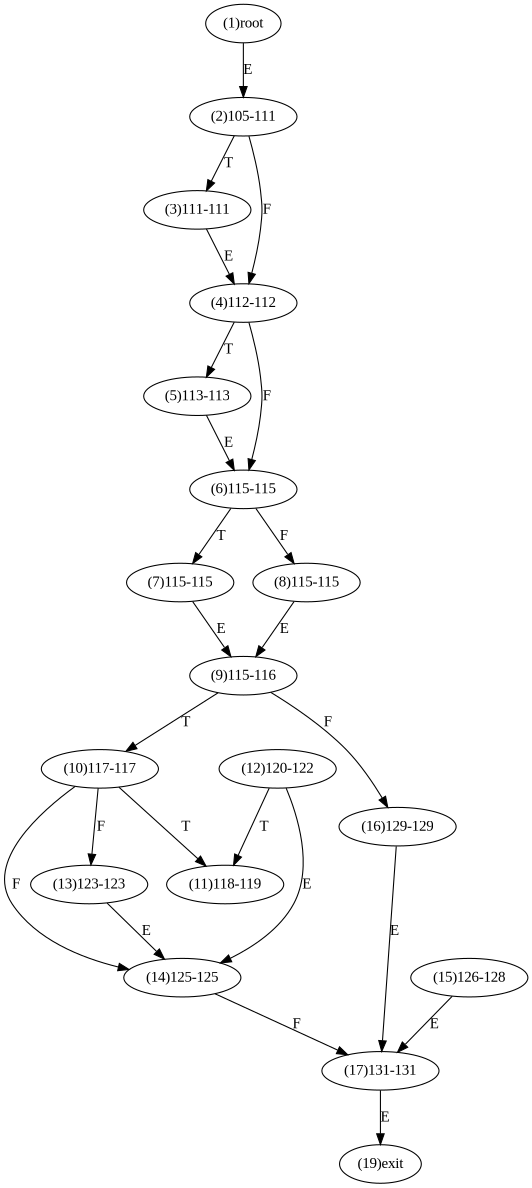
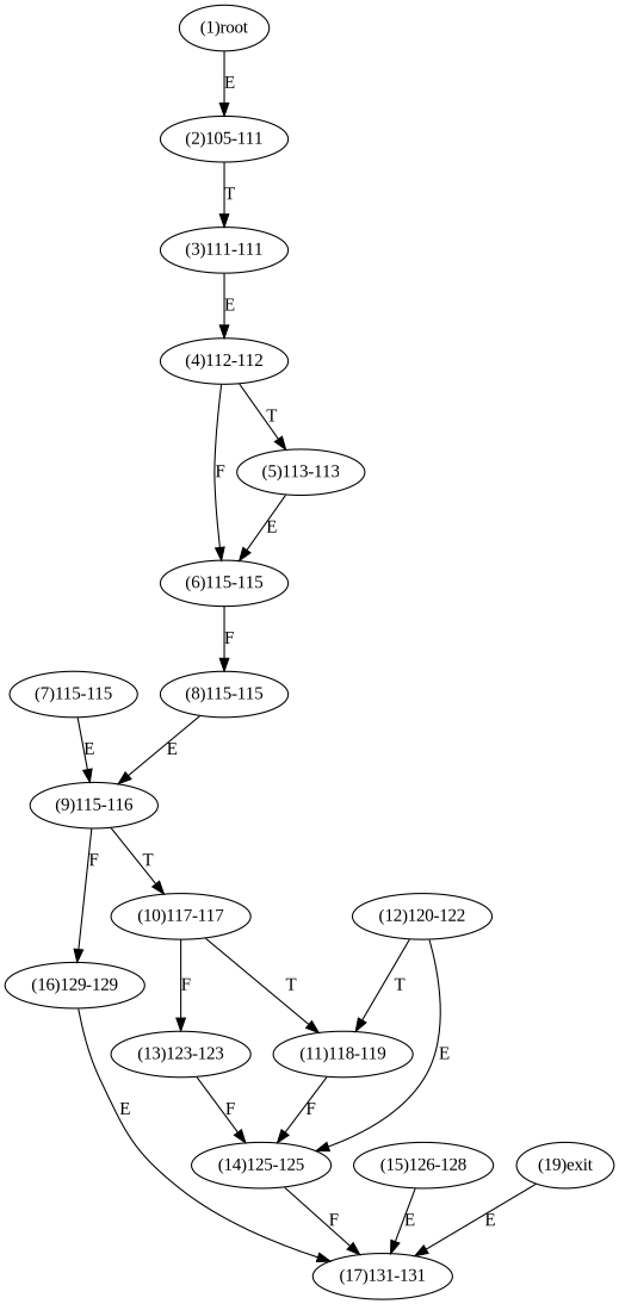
  digraph {
    fontname="Liberation Serif"
    node [fontname="Liberation Serif"]
    edge [fontname="Liberation Serif"]
    n1 [label="(1)root"]
    n2 [label="(2)105-111"]
    n3 [label="(3)111-111"]
    n4 [label="(4)112-112"]
    n5 [label="(5)113-113"]
    n6 [label="(6)115-115"]
    n7 [label="(7)115-115"]
    n8 [label="(8)115-115"]
    n9 [label="(9)115-116"]
    n10 [label="(10)117-117"]
    n11 [label="(16)129-129"]
    n12 [label="(11)118-119"]
    n13 [label="(13)123-123"]
    n14 [label="(17)131-131"]
    n15 [label="(14)125-125"]
    n16 [label="(12)120-122"]
    n17 [label="(15)126-128"]
    n18 [label="(19)exit"]
    n1 -> n2 [label=E]
    n2 -> n3 [label=T]
-   n2 -> n4 [label=F]
    n3 -> n4 [label=E]
    n4 -> n5 [label=T]
    n4 -> n6 [label=F]
    n5 -> n6 [label=E]
-   n6 -> n7 [label=T]
    n6 -> n8 [label=F]
    n7 -> n9 [label=E]
    n8 -> n9 [label=E]
    n9 -> n10 [label=T]
    n9 -> n11 [label=F]
    n10 -> n12 [label=T]
    n10 -> n13 [label=F]
    n11 -> n14 [label=E]
-   n10 -> n15 [label=F]
-   n13 -> n15 [label=E]
-   n14 -> n18 [label=E]
+   n12 -> n15 [label=F]
+   n13 -> n15 [label=F]
+   n18 -> n14 [label=E]
    n15 -> n14 [label=F]
    n16 -> n12 [label=T]
    n16 -> n15 [label=E]
    n17 -> n14 [label=E]
  }
